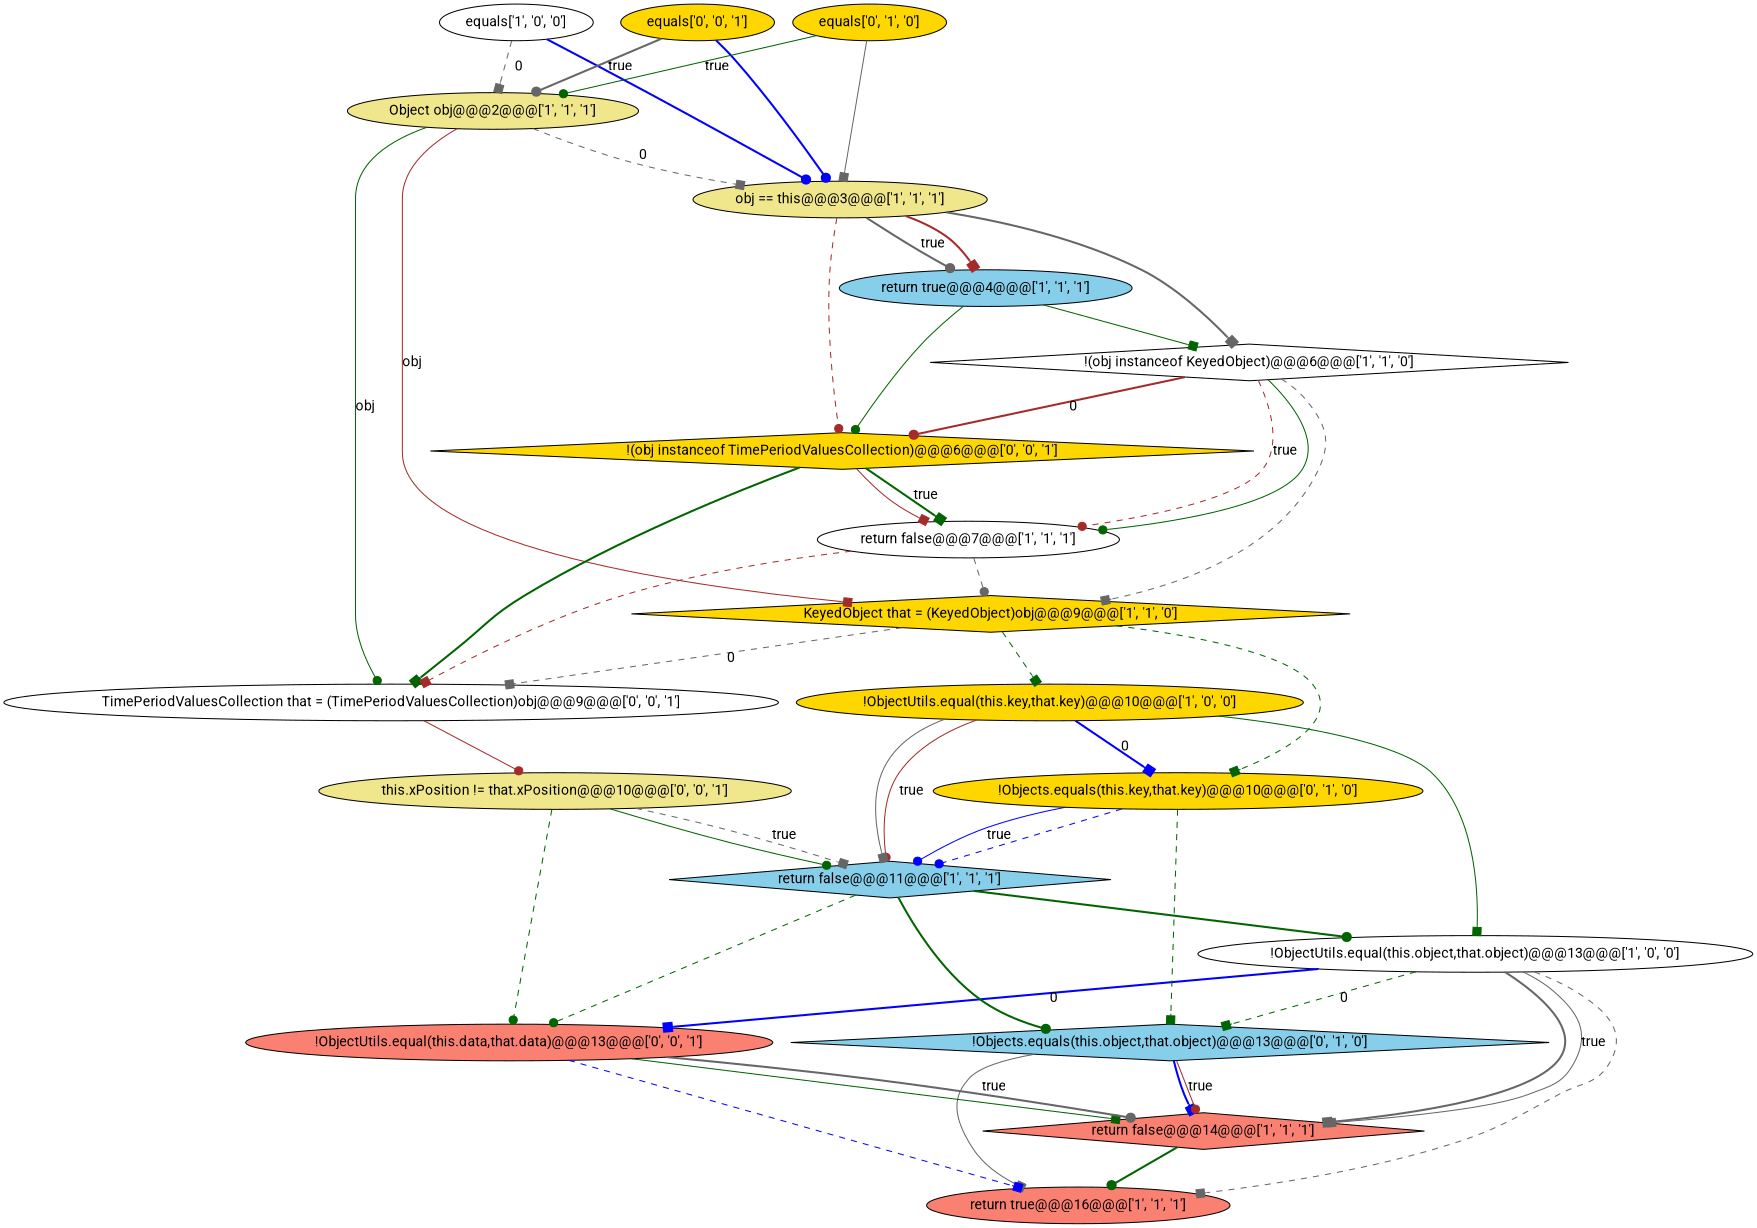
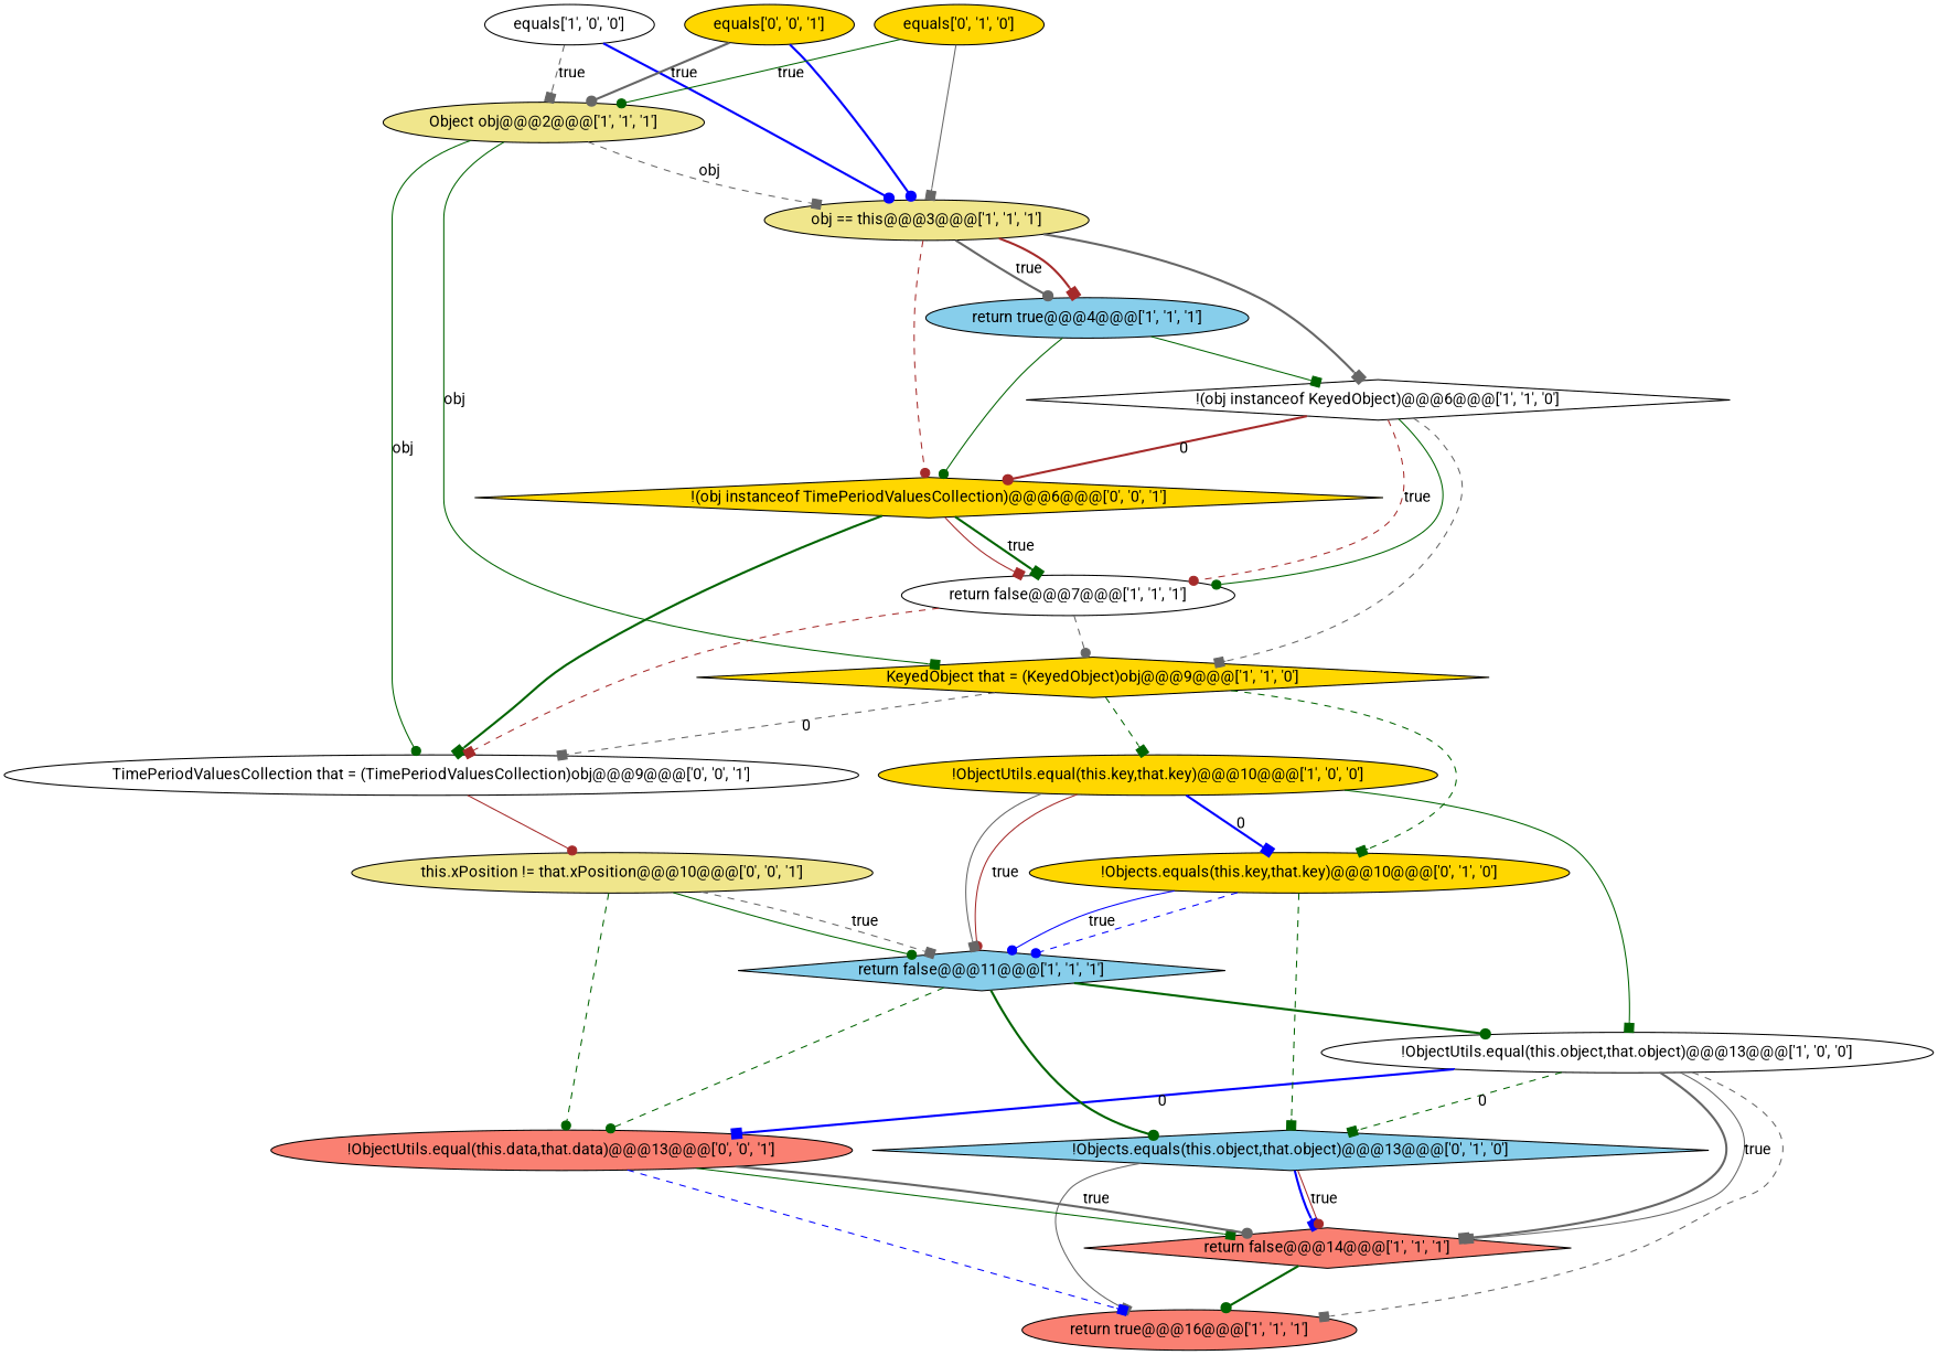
  digraph {
    fontname=Roboto
    node [fillcolor=gold fontname=Roboto shape=ellipse style=filled]
    edge [arrowhead=box color=darkgreen fontname=Roboto style=dashed]
    n1 [fillcolor=white label="equals['1', '0', '0']"]
    n2 [fillcolor=khaki label="obj == this@@@3@@@['1', '1', '1']"]
    n3 [fillcolor=khaki label="Object obj@@@2@@@['1', '1', '1']"]
    n4 [fillcolor=skyblue label="return true@@@4@@@['1', '1', '1']"]
    n5 [fillcolor=white label="!(obj instanceof KeyedObject)@@@6@@@['1', '1', '0']" shape=diamond]
    n6 [label="!(obj instanceof TimePeriodValuesCollection)@@@6@@@['0', '0', '1']" shape=diamond]
    n7 [label="KeyedObject that = (KeyedObject)obj@@@9@@@['1', '1', '0']" shape=diamond]
    n8 [fillcolor=white label="TimePeriodValuesCollection that = (TimePeriodValuesCollection)obj@@@9@@@['0', '0', '1']"]
    n9 [label="equals['0', '0', '1']"]
    n10 [fillcolor=skyblue label="!Objects.equals(this.object,that.object)@@@13@@@['0', '1', '0']" shape=diamond]
    n11 [fillcolor=salmon label="return false@@@14@@@['1', '1', '1']" shape=diamond]
    n12 [fillcolor=salmon label="return true@@@16@@@['1', '1', '1']"]
    n13 [fillcolor=white label="!ObjectUtils.equal(this.object,that.object)@@@13@@@['1', '0', '0']"]
    n14 [fillcolor=salmon label="!ObjectUtils.equal(this.data,that.data)@@@13@@@['0', '0', '1']"]
    n15 [fillcolor=skyblue label="return false@@@11@@@['1', '1', '1']" shape=diamond]
    n16 [fillcolor=white label="return false@@@7@@@['1', '1', '1']"]
    n17 [label="!ObjectUtils.equal(this.key,that.key)@@@10@@@['1', '0', '0']"]
    n18 [label="!Objects.equals(this.key,that.key)@@@10@@@['0', '1', '0']"]
    n19 [fillcolor=khaki label="this.xPosition != that.xPosition@@@10@@@['0', '0', '1']"]
    n20 [label="equals['0', '1', '0']"]
    n1 -> n2 [arrowhead=dot color=blue style=bold]
-   n1 -> n3 [color=gray40 label=0]
+   n1 -> n3 [color=gray40 label=true]
    n2 -> n4 [arrowhead=dot color=gray40 label=true style=bold]
    n2 -> n4 [color=brown style=bold]
    n2 -> n5 [color=gray40 style=bold]
    n2 -> n6 [arrowhead=dot color=brown]
-   n3 -> n2 [color=gray40 label=0]
-   n3 -> n7 [color=brown label=obj style=solid]
+   n3 -> n2 [color=gray40 label=obj]
+   n3 -> n7 [label=obj style=solid]
    n3 -> n8 [arrowhead=dot label=obj style=solid]
    n4 -> n5 [style=solid]
    n4 -> n6 [arrowhead=dot style=solid]
    n5 -> n6 [arrowhead=dot color=brown label=0 style=bold]
    n5 -> n7 [color=gray40]
    n5 -> n16 [arrowhead=dot color=brown label=true]
    n5 -> n16 [arrowhead=dot style=solid]
    n6 -> n8 [style=bold]
    n6 -> n16 [label=true style=bold]
    n6 -> n16 [color=brown style=solid]
    n7 -> n8 [color=gray40 label=0]
    n7 -> n17
    n7 -> n18
    n8 -> n19 [arrowhead=dot color=brown style=solid]
    n9 -> n2 [arrowhead=dot color=blue style=bold]
    n9 -> n3 [arrowhead=dot color=gray40 label=true style=bold]
    n10 -> n11 [color=blue style=bold]
    n10 -> n11 [arrowhead=dot color=brown label=true style=solid]
    n10 -> n12 [color=gray40 style=solid]
    n11 -> n12 [arrowhead=dot style=bold]
    n13 -> n10 [label=0]
    n13 -> n11 [color=gray40 style=bold]
    n13 -> n11 [color=gray40 label=true style=solid]
    n13 -> n12 [color=gray40]
    n13 -> n14 [color=blue label=0 style=bold]
    n14 -> n11 [style=solid]
    n14 -> n11 [arrowhead=dot color=gray40 label=true style=bold]
    n14 -> n12 [color=blue]
    n15 -> n10 [arrowhead=dot style=bold]
    n15 -> n13 [arrowhead=dot style=bold]
    n15 -> n14 [arrowhead=dot]
    n16 -> n7 [arrowhead=dot color=gray40]
    n16 -> n8 [color=brown]
    n17 -> n13 [style=solid]
    n17 -> n15 [arrowhead=dot color=brown label=true style=solid]
    n17 -> n15 [color=gray40 style=solid]
    n17 -> n18 [color=blue label=0 style=bold]
    n18 -> n10
    n18 -> n15 [arrowhead=dot color=blue]
    n18 -> n15 [arrowhead=dot color=blue label=true style=solid]
    n19 -> n14 [arrowhead=dot]
    n19 -> n15 [arrowhead=dot style=solid]
    n19 -> n15 [color=gray40 label=true]
    n20 -> n2 [color=gray40 style=solid]
    n20 -> n3 [arrowhead=dot label=true style=solid]
  }
